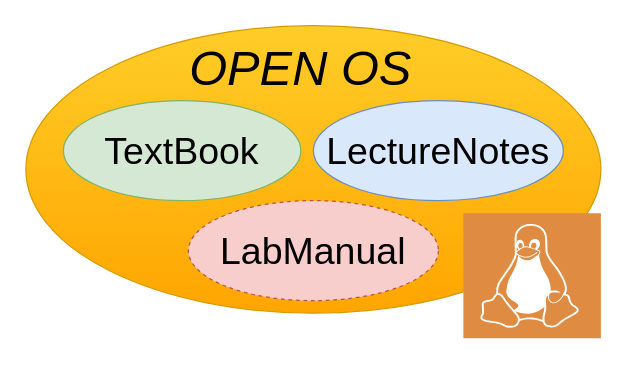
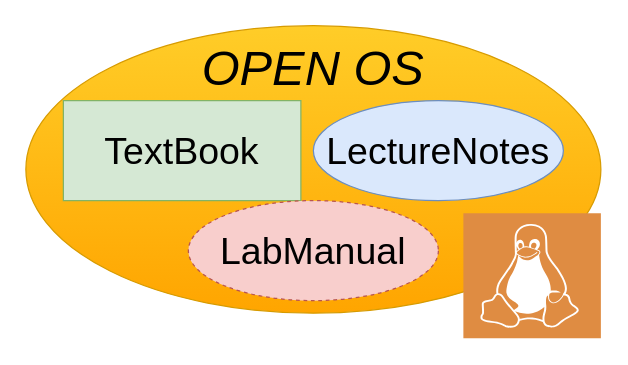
  <mxCell id="0" />
  <mxCell id="1" parent="0" />
  <mxCell id="2" value="" style="ellipse;whiteSpace=wrap;html=1;fontSize=30;fillColor=#ffcd28;gradientColor=#ffa500;strokeColor=#d79b00;" parent="1" vertex="1"><mxGeometry x="20" y="20" width="460" height="230" as="geometry" /></mxCell>
- <mxCell id="3" value="TextBook" style="ellipse;whiteSpace=wrap;html=1;fontSize=30;fillColor=#d5e8d4;strokeColor=#82b366;" parent="1" vertex="1"><mxGeometry x="50" y="80" width="190" height="80" as="geometry" /></mxCell>
+ <mxCell id="3" value="TextBook" style="whiteSpace=wrap;html=1;fontSize=30;fillColor=#d5e8d4;strokeColor=#82b366;rounded=0;" parent="1" vertex="1"><mxGeometry x="50" y="80" width="190" height="80" as="geometry" /></mxCell>
  <mxCell id="4" value="LabManual" style="ellipse;whiteSpace=wrap;html=1;fontSize=30;fillColor=#f8cecc;strokeColor=#b85450;dashed=1;" parent="1" vertex="1"><mxGeometry x="150" y="160" width="200" height="80" as="geometry" /></mxCell>
  <mxCell id="5" value="LectureNotes" style="ellipse;whiteSpace=wrap;html=1;fontSize=30;fillColor=#dae8fc;strokeColor=#6c8ebf;" parent="1" vertex="1"><mxGeometry x="250" y="80" width="200" height="80" as="geometry" /></mxCell>
- <mxCell id="6" value="OPEN OS" style="text;html=1;strokeColor=none;fillColor=none;align=center;verticalAlign=middle;whiteSpace=wrap;rounded=0;fontSize=39;fontStyle=2" parent="1" vertex="1"><mxGeometry x="55" y="40" width="370" height="30" as="geometry" /></mxCell>
+ <mxCell id="6" value="OPEN OS" style="text;html=1;strokeColor=none;fillColor=none;align=center;verticalAlign=middle;whiteSpace=wrap;rounded=0;fontSize=39;fontStyle=2" parent="1" vertex="1"><mxGeometry x="65" y="40" width="370" height="30" as="geometry" /></mxCell>
  <mxCell id="7" value="" style="sketch=0;pointerEvents=1;shadow=0;dashed=0;strokeColor=none;fillColor=#DF8C42;labelPosition=center;verticalLabelPosition=bottom;verticalAlign=top;align=center;outlineConnect=0;shape=mxgraph.veeam2.linux;" parent="1" vertex="1"><mxGeometry x="370" y="170" width="110" height="100" as="geometry" /></mxCell>
